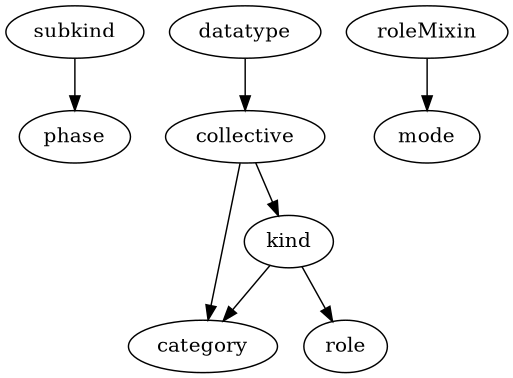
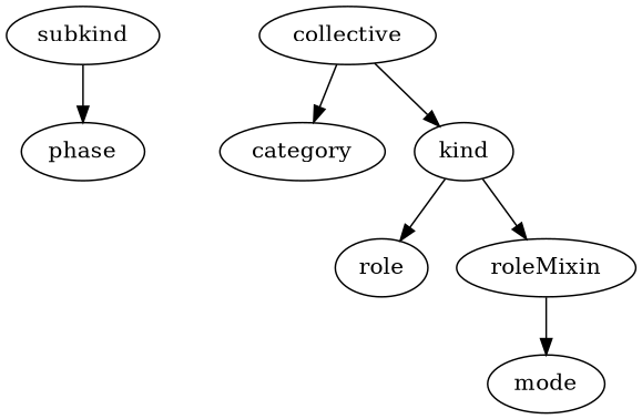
  strict digraph {
    subkind
    phase
-   datatype
    collective
    category
    kind
    role
    roleMixin
    mode
    subkind -> phase
-   datatype -> collective
    collective -> category
    collective -> kind
    kind -> role
-   kind -> category
+   kind -> roleMixin
    roleMixin -> mode
  }
